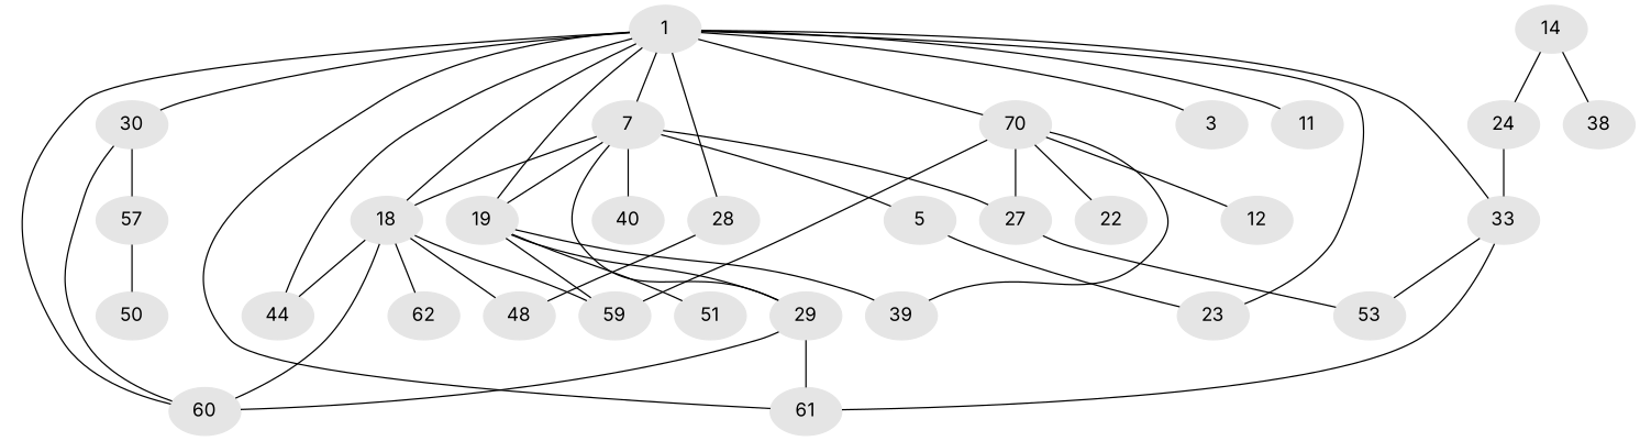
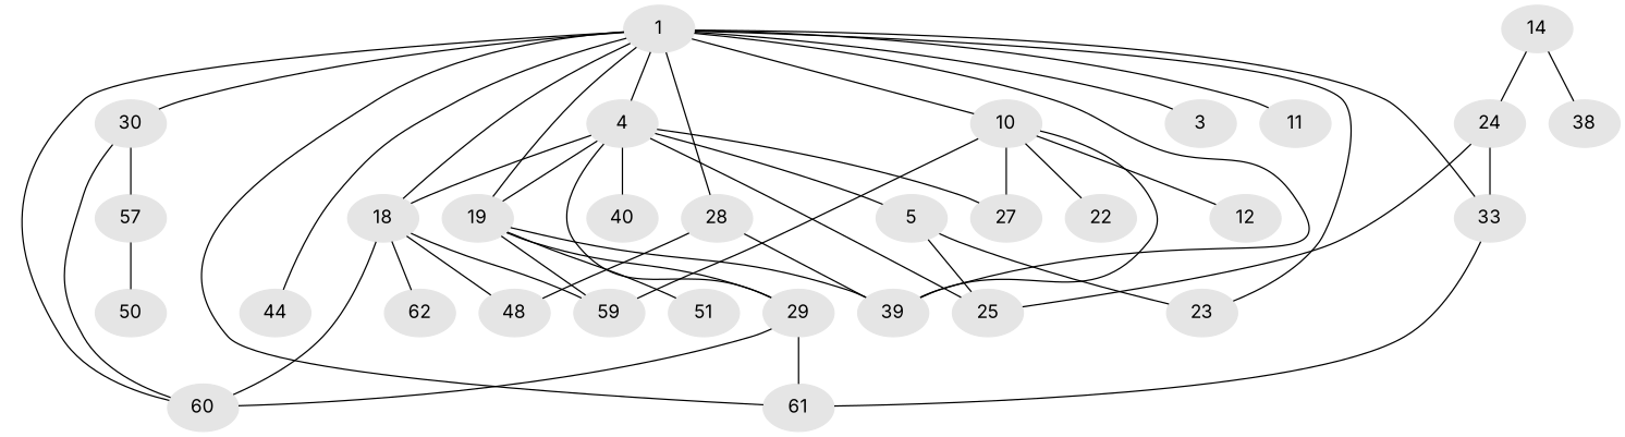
  graph {
    fontname=Inter
    node [color=gray90 fontname=Inter style=filled]
    edge [fontname=Inter]
    1 [super="+6+2+15+68"]
    3 [super="+20"]
-   4 [super="+9+8" label=7]
-   10 [super="+54+13" label=70]
+   4 [super="+9+8"]
+   10 [super="+54+13"]
    11
    18 [super="+21+31+46"]
    19
    23 [super="+26"]
    28 [super="+43"]
    30
    33 [super="+56"]
    39 [super="+42"]
    44
    60
    61 [super="+64"]
    5
+   25 [super="+52"]
    27 [super="+55+36"]
    29 [super="+35"]
    40
    12
    22
    59 [super="+65"]
    14 [super="+17"]
    24 [super="+47"]
    38
    48
    62
    51
    57
-   53
    50
    1 -- 3
    1 -- 4
    1 -- 10 [weight=2]
    1 -- 11
    1 -- 18 [weight=2]
    1 -- 19
    1 -- 23
    1 -- 28
    1 -- 30
    1 -- 33
+   1 -- 39
    1 -- 44
    1 -- 60
    1 -- 61
    4 -- 18 [weight=2]
    4 -- 19
    4 -- 5
+   4 -- 25
    4 -- 27 [weight=2]
    4 -- 29 [weight=2]
    4 -- 40
    10 -- 39
    10 -- 27 [weight=2]
    10 -- 12
    10 -- 22
    10 -- 59
-   18 -- 44
    18 -- 60
    18 -- 59
    18 -- 48
    18 -- 62
    19 -- 39
    19 -- 29
    19 -- 59
    19 -- 51
+   28 -- 39
    28 -- 48
    30 -- 60
    30 -- 57
    33 -- 61
-   33 -- 53
    5 -- 23
-   27 -- 53
+   5 -- 25
    29 -- 60
    29 -- 61
    14 -- 24
    14 -- 38
    24 -- 33
+   24 -- 25
    57 -- 50
  }
